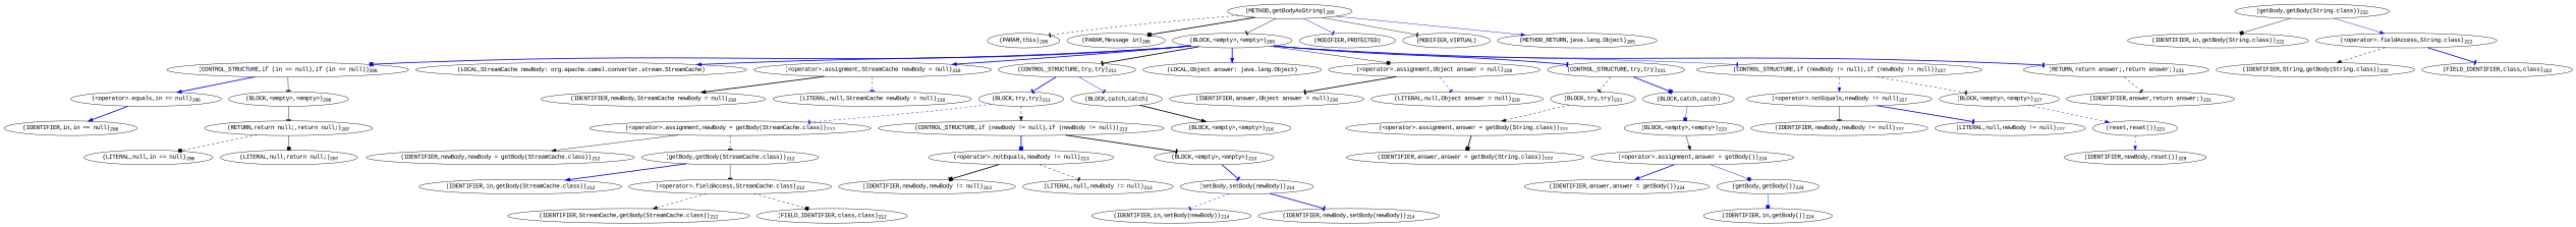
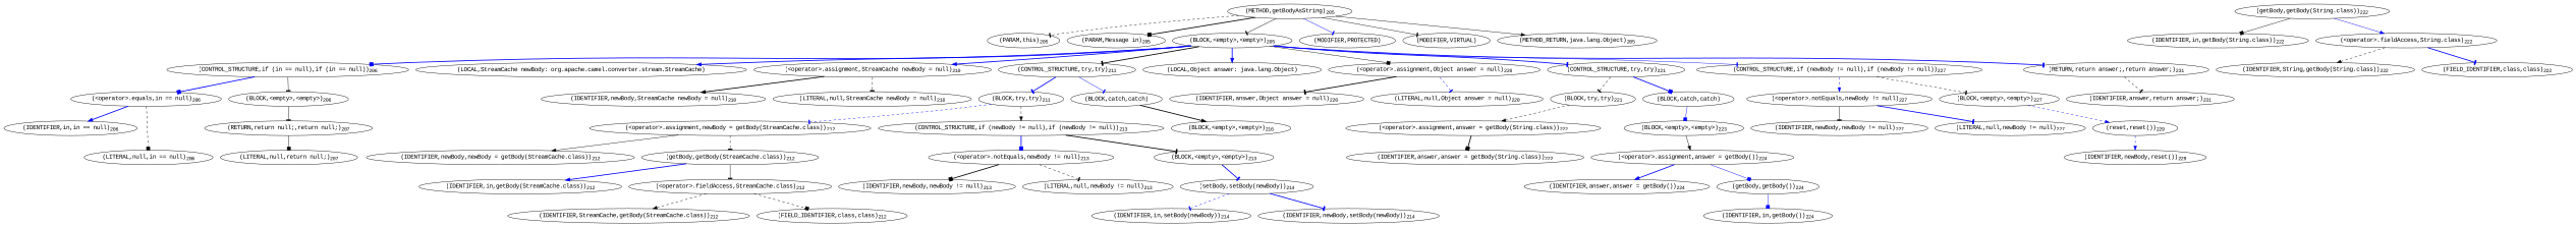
  digraph {
    fontname="Liberation Mono"
    node [fontname="Liberation Mono"]
    edge [arrowhead=tee color=black fontname="Liberation Mono" style=bold]
    n1 [label=<(METHOD,getBodyAsString)<SUB>205</SUB>>]
    n2 [label=<(PARAM,this)<SUB>205</SUB>>]
    n3 [label=<(PARAM,Message in)<SUB>205</SUB>>]
    n4 [label=<(BLOCK,&lt;empty&gt;,&lt;empty&gt;)<SUB>205</SUB>>]
    n5 [label=<(MODIFIER,PROTECTED)>]
    n6 [label=<(MODIFIER,VIRTUAL)>]
    n7 [label=<(METHOD_RETURN,java.lang.Object)<SUB>205</SUB>>]
    n8 [label=<(CONTROL_STRUCTURE,if (in == null),if (in == null))<SUB>206</SUB>>]
    n9 [label=<(LOCAL,StreamCache newBody: org.apache.camel.converter.stream.StreamCache)>]
    n10 [label=<(&lt;operator&gt;.assignment,StreamCache newBody = null)<SUB>210</SUB>>]
    n11 [label=<(CONTROL_STRUCTURE,try,try)<SUB>211</SUB>>]
    n12 [label=<(LOCAL,Object answer: java.lang.Object)>]
    n13 [label=<(&lt;operator&gt;.assignment,Object answer = null)<SUB>220</SUB>>]
    n14 [label=<(CONTROL_STRUCTURE,try,try)<SUB>221</SUB>>]
    n15 [label=<(CONTROL_STRUCTURE,if (newBody != null),if (newBody != null))<SUB>227</SUB>>]
    n16 [label=<(RETURN,return answer;,return answer;)<SUB>231</SUB>>]
    n17 [label=<(&lt;operator&gt;.equals,in == null)<SUB>206</SUB>>]
    n18 [label=<(BLOCK,&lt;empty&gt;,&lt;empty&gt;)<SUB>206</SUB>>]
    n19 [label=<(IDENTIFIER,newBody,StreamCache newBody = null)<SUB>210</SUB>>]
    n20 [label=<(LITERAL,null,StreamCache newBody = null)<SUB>210</SUB>>]
    n21 [label=<(BLOCK,try,try)<SUB>211</SUB>>]
    n22 [label=<(BLOCK,catch,catch)>]
    n23 [label=<(IDENTIFIER,answer,Object answer = null)<SUB>220</SUB>>]
    n24 [label=<(LITERAL,null,Object answer = null)<SUB>220</SUB>>]
    n25 [label=<(BLOCK,try,try)<SUB>221</SUB>>]
    n26 [label=<(BLOCK,catch,catch)>]
    n27 [label=<(&lt;operator&gt;.notEquals,newBody != null)<SUB>227</SUB>>]
    n28 [label=<(BLOCK,&lt;empty&gt;,&lt;empty&gt;)<SUB>227</SUB>>]
    n29 [label=<(IDENTIFIER,answer,return answer;)<SUB>231</SUB>>]
    n30 [label=<(IDENTIFIER,in,in == null)<SUB>206</SUB>>]
    n31 [label=<(LITERAL,null,in == null)<SUB>206</SUB>>]
    n32 [label=<(RETURN,return null;,return null;)<SUB>207</SUB>>]
    n33 [label=<(LITERAL,null,return null;)<SUB>207</SUB>>]
    n34 [label=<(&lt;operator&gt;.assignment,newBody = getBody(StreamCache.class))<SUB>212</SUB>>]
    n35 [label=<(CONTROL_STRUCTURE,if (newBody != null),if (newBody != null))<SUB>213</SUB>>]
    n36 [label=<(BLOCK,&lt;empty&gt;,&lt;empty&gt;)<SUB>216</SUB>>]
    n37 [label=<(IDENTIFIER,newBody,newBody = getBody(StreamCache.class))<SUB>212</SUB>>]
    n38 [label=<(getBody,getBody(StreamCache.class))<SUB>212</SUB>>]
    n39 [label=<(&lt;operator&gt;.notEquals,newBody != null)<SUB>213</SUB>>]
    n40 [label=<(BLOCK,&lt;empty&gt;,&lt;empty&gt;)<SUB>213</SUB>>]
    n41 [label=<(IDENTIFIER,in,getBody(StreamCache.class))<SUB>212</SUB>>]
    n42 [label=<(&lt;operator&gt;.fieldAccess,StreamCache.class)<SUB>212</SUB>>]
    n43 [label=<(IDENTIFIER,StreamCache,getBody(StreamCache.class))<SUB>212</SUB>>]
    n44 [label=<(FIELD_IDENTIFIER,class,class)<SUB>212</SUB>>]
    n45 [label=<(IDENTIFIER,newBody,newBody != null)<SUB>213</SUB>>]
    n46 [label=<(LITERAL,null,newBody != null)<SUB>213</SUB>>]
    n47 [label=<(setBody,setBody(newBody))<SUB>214</SUB>>]
    n48 [label=<(IDENTIFIER,in,setBody(newBody))<SUB>214</SUB>>]
    n49 [label=<(IDENTIFIER,newBody,setBody(newBody))<SUB>214</SUB>>]
    n50 [label=<(&lt;operator&gt;.assignment,answer = getBody(String.class))<SUB>222</SUB>>]
    n51 [label=<(BLOCK,&lt;empty&gt;,&lt;empty&gt;)<SUB>223</SUB>>]
    n52 [label=<(IDENTIFIER,answer,answer = getBody(String.class))<SUB>222</SUB>>]
    n53 [label=<(getBody,getBody(String.class))<SUB>222</SUB>>]
    n54 [label=<(IDENTIFIER,in,getBody(String.class))<SUB>222</SUB>>]
    n55 [label=<(&lt;operator&gt;.fieldAccess,String.class)<SUB>222</SUB>>]
    n56 [label=<(IDENTIFIER,String,getBody(String.class))<SUB>222</SUB>>]
    n57 [label=<(FIELD_IDENTIFIER,class,class)<SUB>222</SUB>>]
    n58 [label=<(&lt;operator&gt;.assignment,answer = getBody())<SUB>224</SUB>>]
    n59 [label=<(IDENTIFIER,answer,answer = getBody())<SUB>224</SUB>>]
    n60 [label=<(getBody,getBody())<SUB>224</SUB>>]
    n61 [label=<(IDENTIFIER,in,getBody())<SUB>224</SUB>>]
    n62 [label=<(IDENTIFIER,newBody,newBody != null)<SUB>227</SUB>>]
    n63 [label=<(LITERAL,null,newBody != null)<SUB>227</SUB>>]
-   n64 [label=<(reset,reset())<SUB>223</SUB>>]
+   n64 [label=<(reset,reset())<SUB>229</SUB>>]
    n65 [label=<(IDENTIFIER,newBody,reset())<SUB>229</SUB>>]
    n1 -> n2 [style=dashed]
    n1 -> n3 [arrowhead=box]
    n1 -> n4 [style=solid]
    n1 -> n5 [color=blue style=solid]
    n1 -> n6 [style=solid]
-   n1 -> n7 [arrowhead=normal color=blue style=solid]
+   n1 -> n7 [arrowhead=normal style=solid]
    n4 -> n8 [arrowhead=box color=blue]
    n4 -> n9 [arrowhead=normal color=blue]
    n4 -> n10 [arrowhead=normal color=blue]
    n4 -> n11
    n4 -> n12 [arrowhead=normal color=blue]
    n4 -> n13 [arrowhead=box style=solid]
    n4 -> n14 [color=blue]
    n4 -> n15 [color=blue style=solid]
    n4 -> n16 [color=blue]
-   n8 -> n17 [arrowhead=normal color=blue]
+   n8 -> n17 [arrowhead=box color=blue]
    n8 -> n18 [style=solid]
    n10 -> n19 [arrowhead=normal]
-   n10 -> n20 [color=blue style=dashed]
+   n10 -> n20 [style=dashed]
    n11 -> n21 [color=blue]
    n11 -> n22 [color=blue style=solid]
    n13 -> n23
    n13 -> n24 [color=blue style=dashed]
    n14 -> n25 [style=dashed]
    n14 -> n26 [arrowhead=box color=blue]
    n15 -> n27 [arrowhead=normal color=blue style=dashed]
    n15 -> n28 [style=dashed]
    n16 -> n29 [style=dashed]
    n17 -> n30 [arrowhead=normal color=blue]
-   n32 -> n31 [arrowhead=box style=dashed]
+   n17 -> n31 [arrowhead=box style=dashed]
    n18 -> n32 [style=solid]
    n21 -> n34 [color=blue style=dashed]
    n21 -> n35 [arrowhead=normal style=dashed]
    n22 -> n36 [arrowhead=normal]
    n25 -> n50 [arrowhead=normal style=dashed]
    n26 -> n51 [arrowhead=box color=blue style=solid]
    n27 -> n62 [style=solid]
    n27 -> n63 [color=blue]
    n28 -> n64 [arrowhead=normal color=blue style=dashed]
    n32 -> n33 [arrowhead=box style=solid]
    n34 -> n37 [arrowhead=normal style=solid]
    n34 -> n38 [style=dashed]
    n35 -> n39 [arrowhead=box color=blue]
    n35 -> n40
    n38 -> n41 [arrowhead=normal color=blue]
    n38 -> n42 [style=solid]
    n39 -> n45 [arrowhead=box]
    n39 -> n46 [style=dashed]
    n40 -> n47 [color=blue]
    n42 -> n43 [arrowhead=normal style=dashed]
    n42 -> n44 [arrowhead=box style=dashed]
    n47 -> n48 [color=blue style=dashed]
    n47 -> n49 [color=blue]
    n50 -> n52 [arrowhead=box]
    n51 -> n58 [arrowhead=normal style=solid]
    n53 -> n54 [arrowhead=box style=solid]
    n53 -> n55 [arrowhead=normal color=blue style=solid]
    n55 -> n56 [arrowhead=normal style=dashed]
    n55 -> n57 [color=blue]
    n58 -> n59 [arrowhead=normal color=blue]
    n58 -> n60 [arrowhead=box color=blue style=solid]
    n60 -> n61 [arrowhead=box color=blue style=solid]
    n64 -> n65 [arrowhead=normal color=blue style=dashed]
  }
